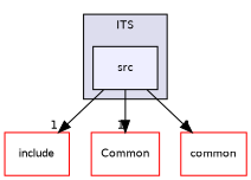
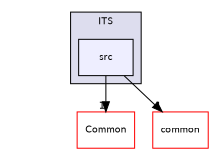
  digraph {
    compound=true
    fontname=Lato
    node [fontname=Lato fontsize=10 shape=box color=red]
    edge [headlabel=1 labeldistance=1.5 labelfontname=Helvetica labelfontsize=10 fontname=Lato]
    n1 [fillcolor="#eeeeff" label=src pencolor=black style=filled color=""]
-   n2 [label=include]
    n3 [label=Common]
    n4 [label=common]
    subgraph cluster_1 {
      bgcolor="#ddddee"
      fontsize=10
      label=ITS
      pencolor=black
      n1
    }
-   n1 -> n2
    n1 -> n3
    n1 -> n4
  }
